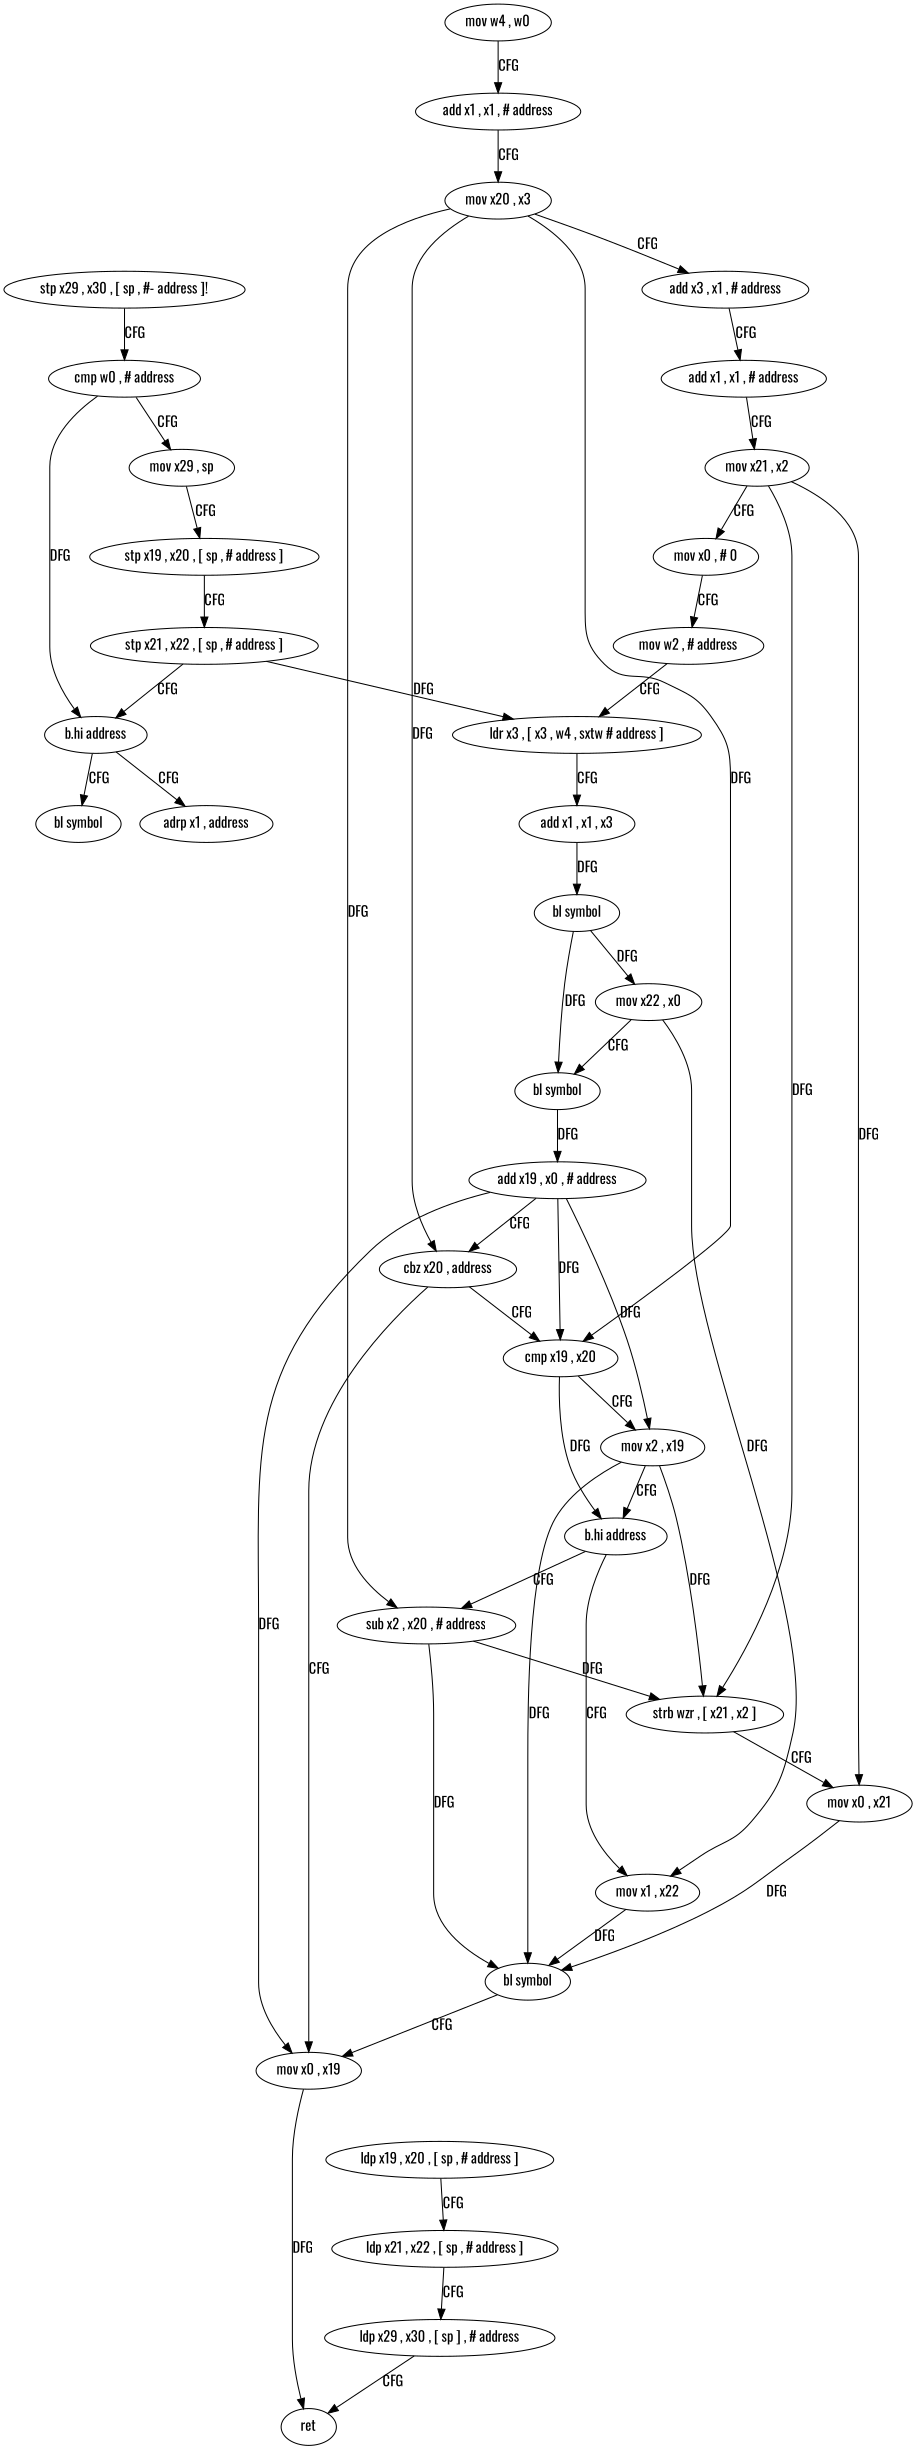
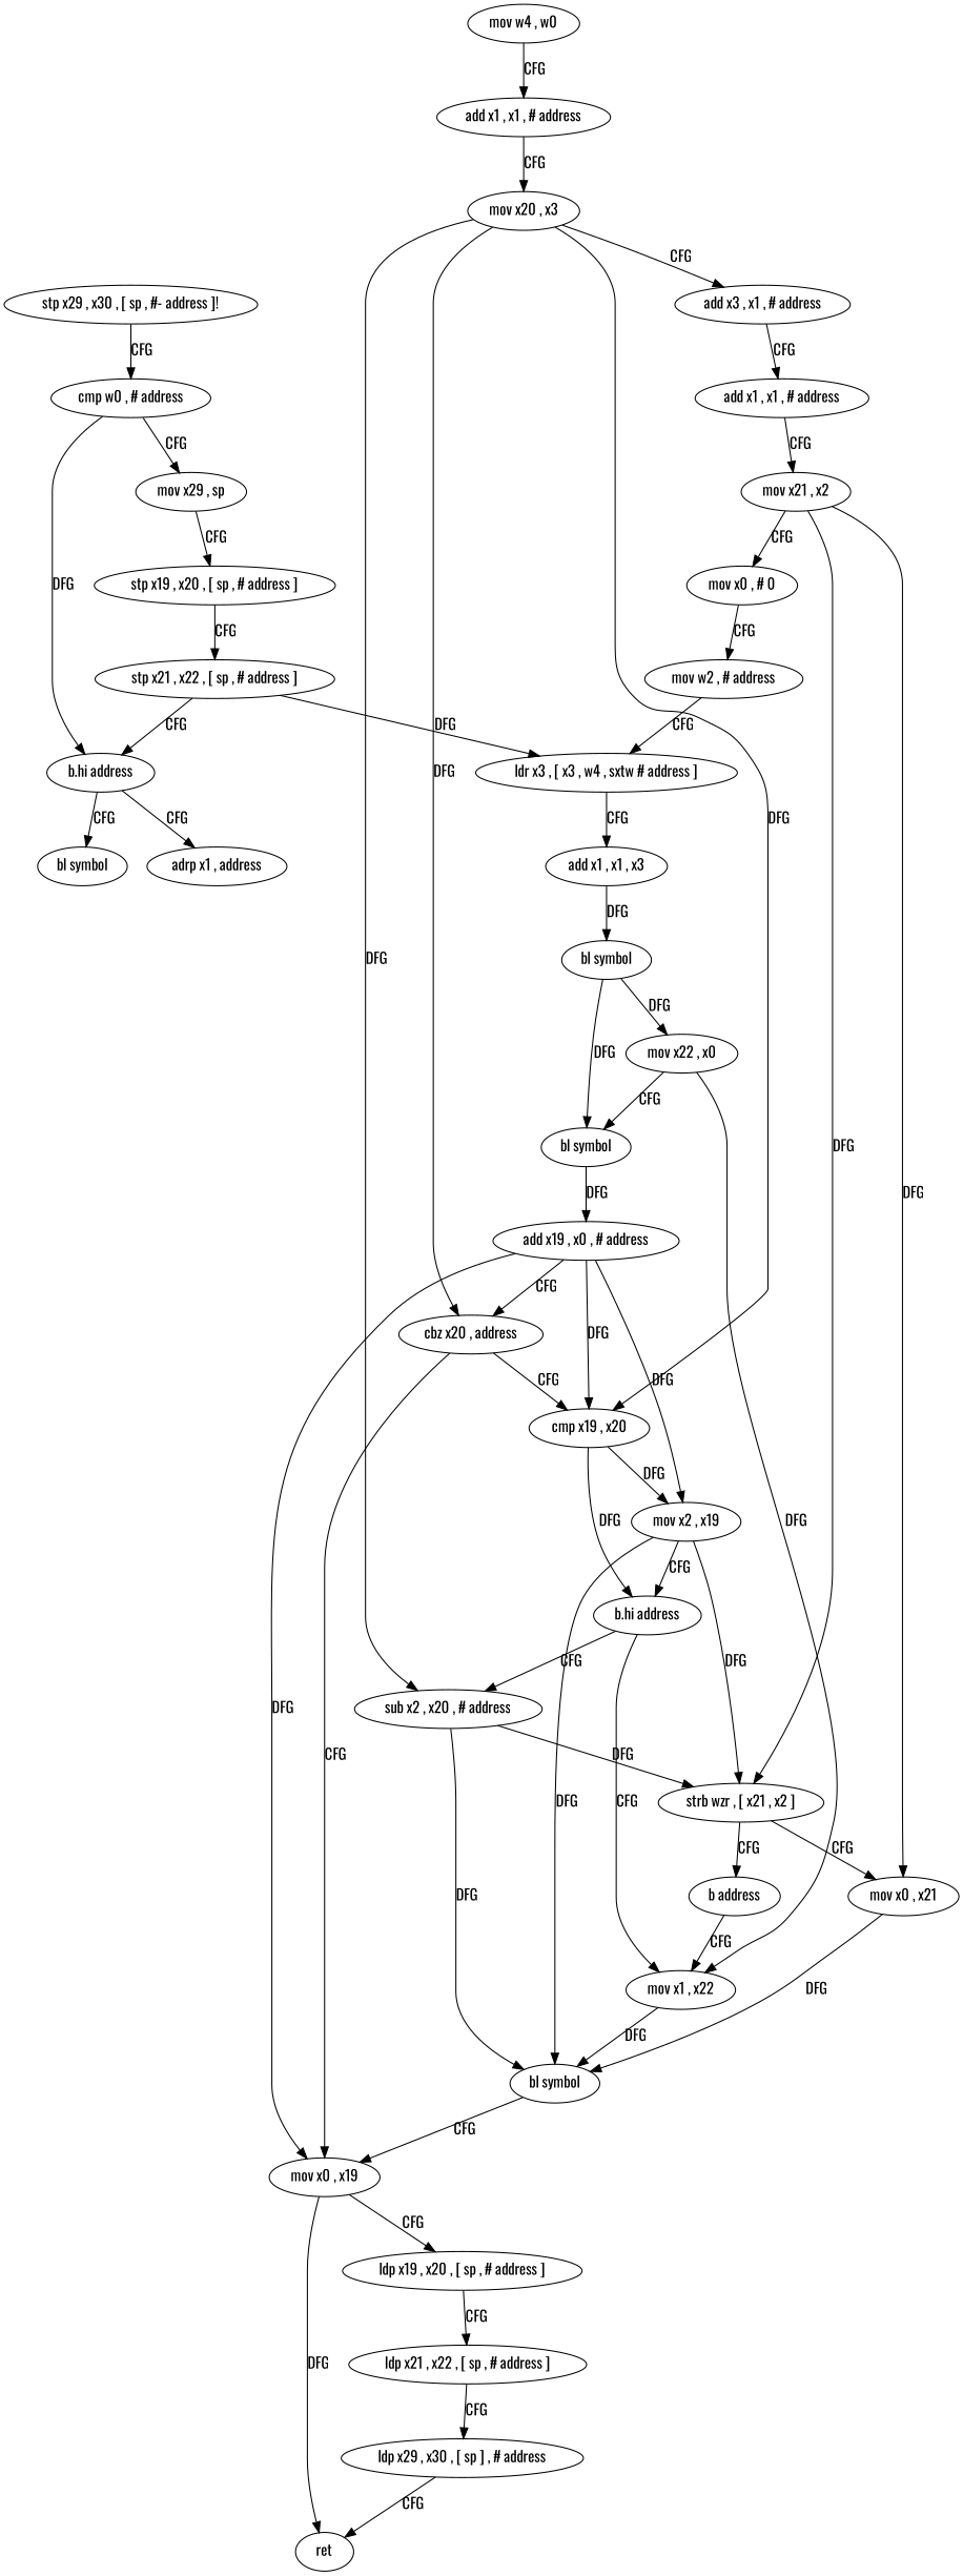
  digraph {
    fontname=Oswald
    node [fontname=Oswald]
    edge [fontname=Oswald]
    n1 [label="stp x29 , x30 , [ sp , #- address ]!"]
    n2 [label="cmp w0 , # address"]
    n3 [label="mov x29 , sp"]
    n4 [label="b.hi address"]
    n5 [label="stp x19 , x20 , [ sp , # address ]"]
    n6 [label="bl symbol"]
    n7 [label="adrp x1 , address"]
    n8 [label="stp x21 , x22 , [ sp , # address ]"]
    n9 [label="ldr x3 , [ x3 , w4 , sxtw # address ]"]
    n10 [label="mov w4 , w0"]
    n11 [label="add x1 , x1 , # address"]
    n12 [label="mov x20 , x3"]
    n13 [label="add x1 , x1 , x3"]
    n14 [label="add x3 , x1 , # address"]
    n15 [label="cbz x20 , address"]
    n16 [label="cmp x19 , x20"]
    n17 [label="sub x2 , x20 , # address"]
    n18 [label="add x1 , x1 , # address"]
    n19 [label="mov x0 , x19"]
    n20 [label="mov x2 , x19"]
    n21 [label="b.hi address"]
    n22 [label="strb wzr , [ x21 , x2 ]"]
    n23 [label="bl symbol"]
    n24 [label="mov x21 , x2"]
    n25 [label="mov x0 , # 0"]
    n26 [label="mov x0 , x21"]
    n27 [label="mov w2 , # address"]
+   n28 [label="b address"]
    n29 [label="bl symbol"]
    n30 [label="mov x22 , x0"]
    n31 [label="bl symbol"]
    n32 [label="mov x1 , x22"]
    n33 [label="add x19 , x0 , # address"]
    n34 [label="ldp x19 , x20 , [ sp , # address ]"]
    n35 [label=ret]
    n36 [label="ldp x21 , x22 , [ sp , # address ]"]
    n37 [label="ldp x29 , x30 , [ sp ] , # address"]
    n1 -> n2 [label=CFG]
    n2 -> n3 [label=CFG]
    n2 -> n4 [label=DFG]
    n3 -> n5 [label=CFG]
    n4 -> n6 [label=CFG]
    n4 -> n7 [label=CFG]
    n5 -> n8 [label=CFG]
    n8 -> n4 [label=CFG]
    n8 -> n9 [label=DFG]
    n9 -> n13 [label=CFG]
    n10 -> n11 [label=CFG]
    n11 -> n12 [label=CFG]
    n12 -> n14 [label=CFG]
    n12 -> n15 [label=DFG]
    n12 -> n16 [label=DFG]
    n12 -> n17 [label=DFG]
    n13 -> n29 [label=DFG]
    n14 -> n18 [label=CFG]
    n15 -> n16 [label=CFG]
    n15 -> n19 [label=CFG]
-   n16 -> n20 [label=CFG]
+   n16 -> n20 [label=DFG]
    n16 -> n21 [label=DFG]
    n17 -> n22 [label=DFG]
    n17 -> n23 [label=DFG]
    n18 -> n24 [label=CFG]
+   n19 -> n34 [label=CFG]
    n19 -> n35 [label=DFG]
    n20 -> n21 [label=CFG]
    n20 -> n22 [label=DFG]
    n20 -> n23 [label=DFG]
    n21 -> n17 [label=CFG]
    n21 -> n32 [label=CFG]
    n22 -> n26 [label=CFG]
+   n22 -> n28 [label=CFG]
    n23 -> n19 [label=CFG]
    n24 -> n22 [label=DFG]
    n24 -> n25 [label=CFG]
    n24 -> n26 [label=DFG]
    n25 -> n27 [label=CFG]
    n26 -> n23 [label=DFG]
    n27 -> n9 [label=CFG]
+   n28 -> n32 [label=CFG]
    n29 -> n30 [label=DFG]
    n29 -> n31 [label=DFG]
    n30 -> n31 [label=CFG]
    n30 -> n32 [label=DFG]
    n31 -> n33 [label=DFG]
    n32 -> n23 [label=DFG]
    n33 -> n15 [label=CFG]
    n33 -> n16 [label=DFG]
    n33 -> n19 [label=DFG]
    n33 -> n20 [label=DFG]
    n34 -> n36 [label=CFG]
    n36 -> n37 [label=CFG]
    n37 -> n35 [label=CFG]
  }
